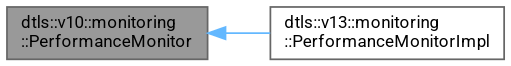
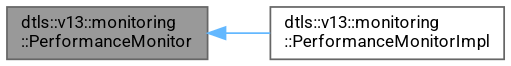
  digraph {
    rankdir=LR
    fontname=Roboto
    node [color=gray40 fontname=Roboto fontsize=10 shape=box style=filled]
-   n1 [fillcolor=grey60 fontcolor=black height=0.2 label="dtls::v10::monitoring\l::PerformanceMonitor" width=0.4]
+   n1 [fillcolor=grey60 fontcolor=black height=0.2 label="dtls::v13::monitoring\l::PerformanceMonitor" width=0.4]
    n2 [fillcolor=white height=0.2 label="dtls::v13::monitoring\l::PerformanceMonitorImpl" width=0.4]
    n1 -> n2 [color=steelblue1 dir=back fontname=Roboto fontsize=10 labelfontname=Helvetica labelfontsize=10 style=solid]
  }
